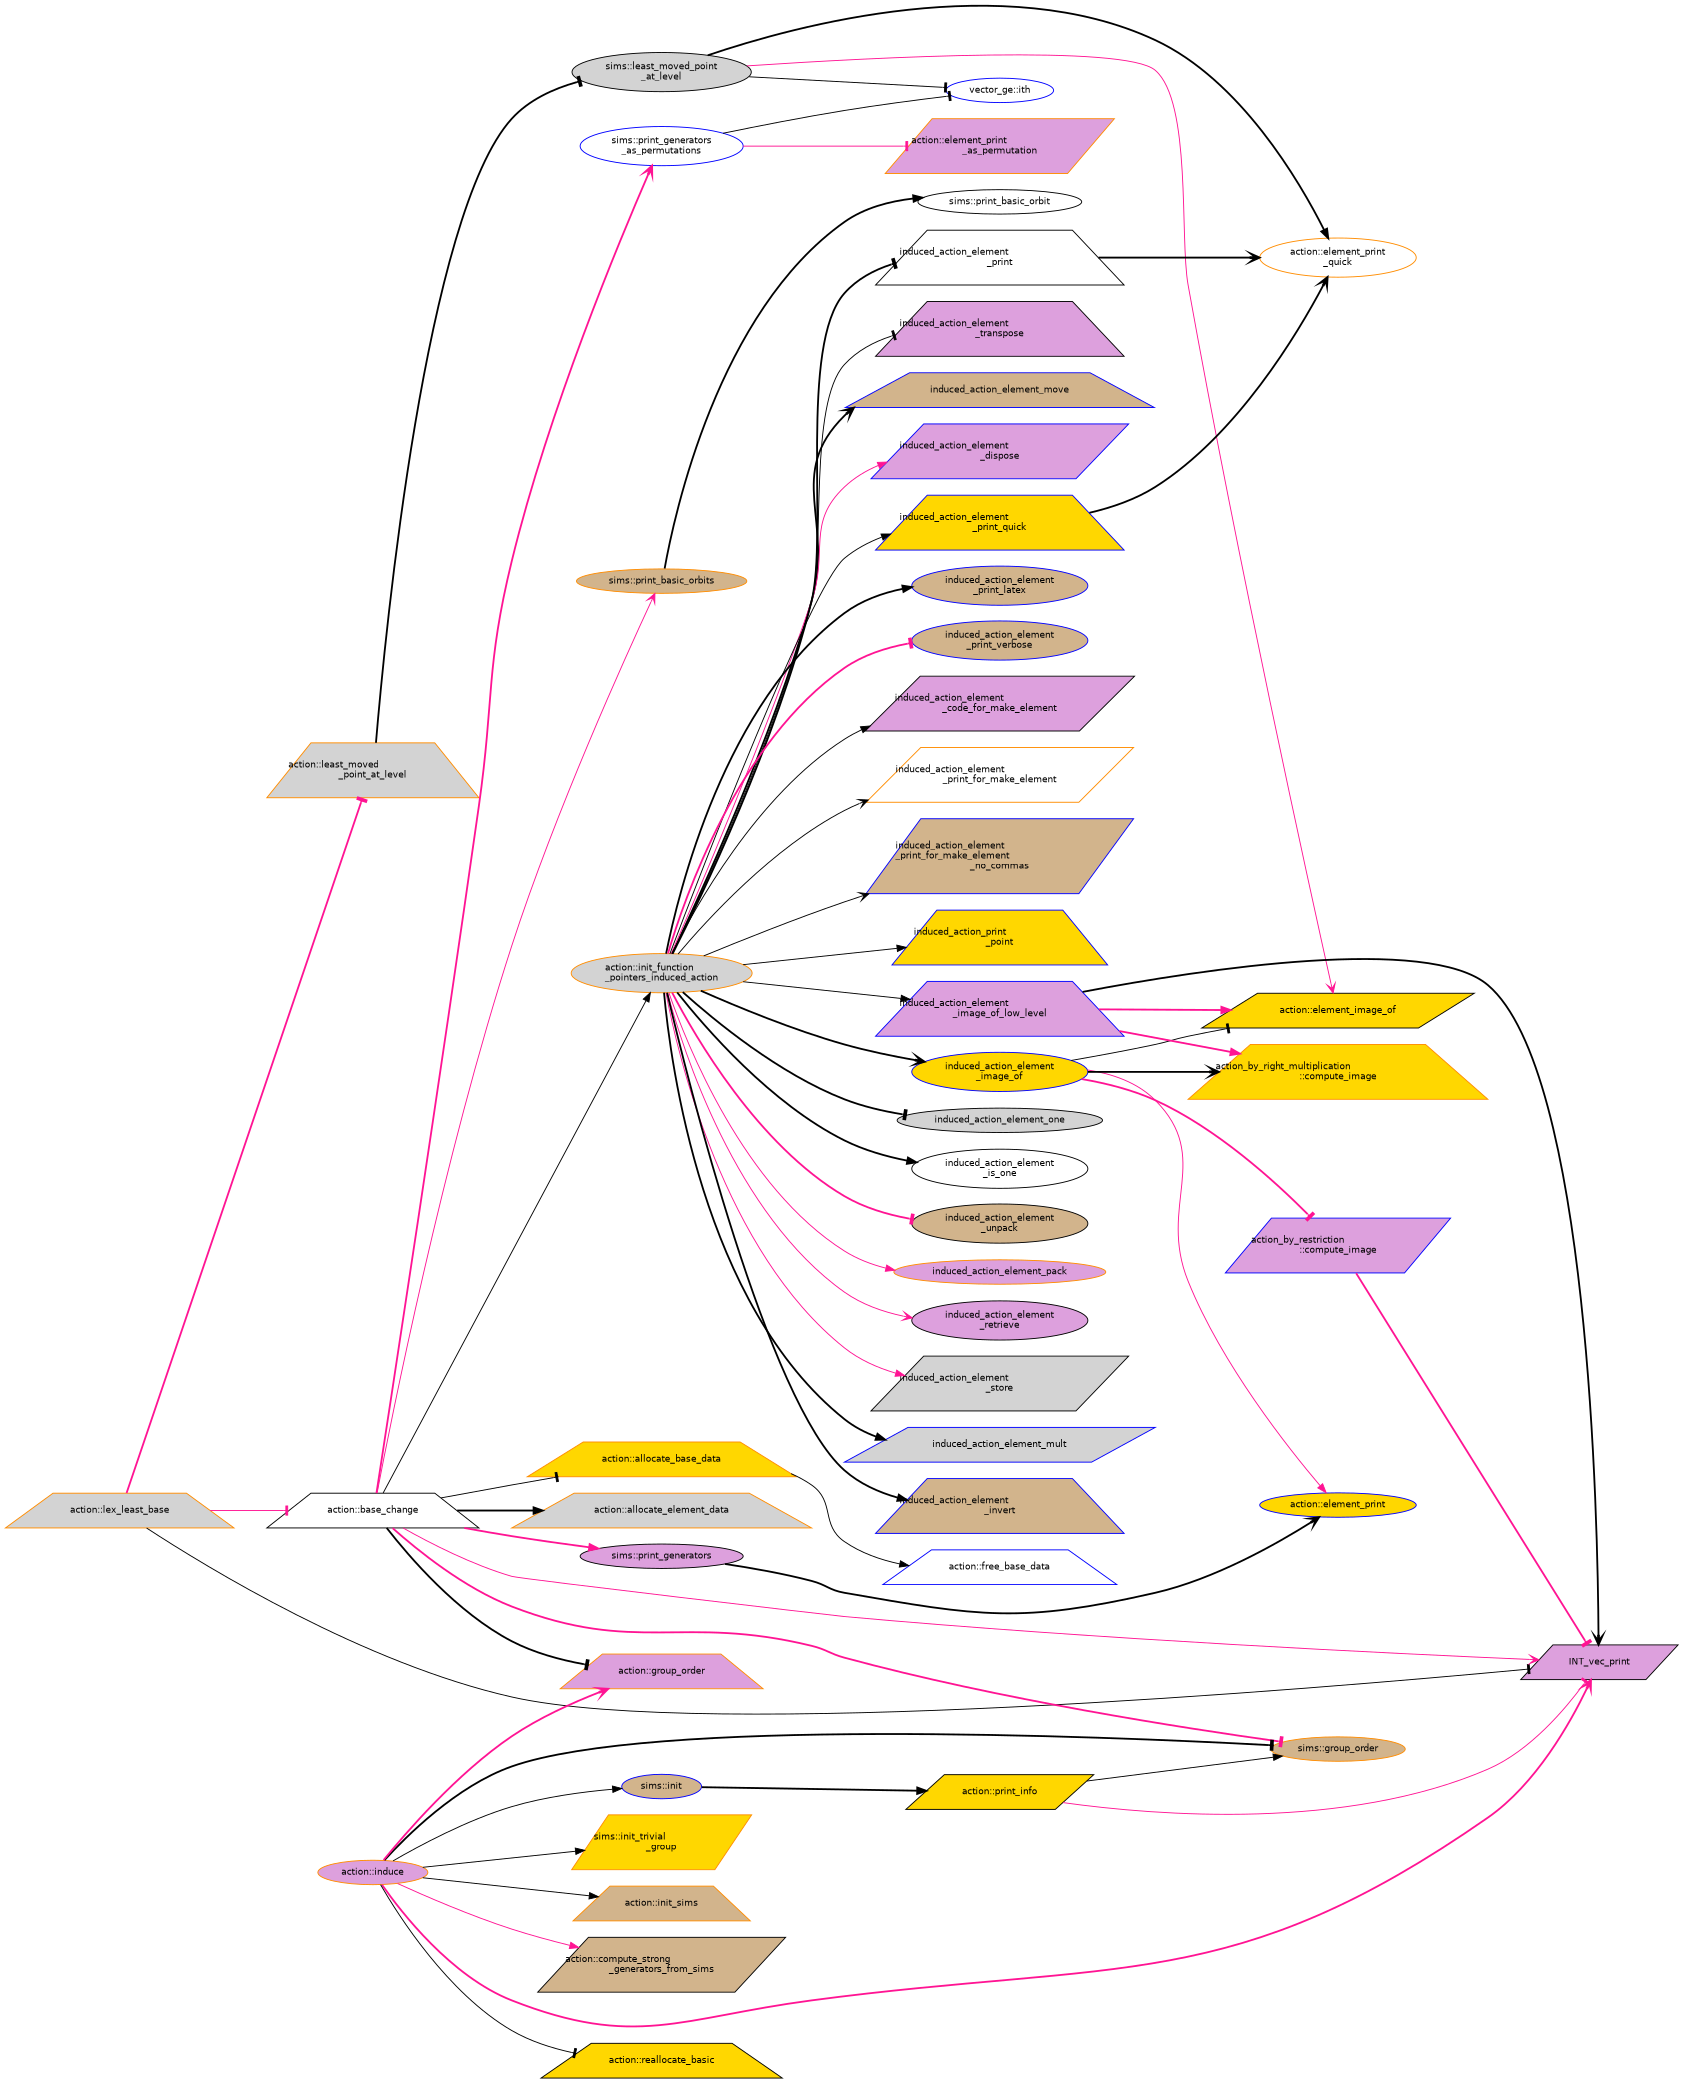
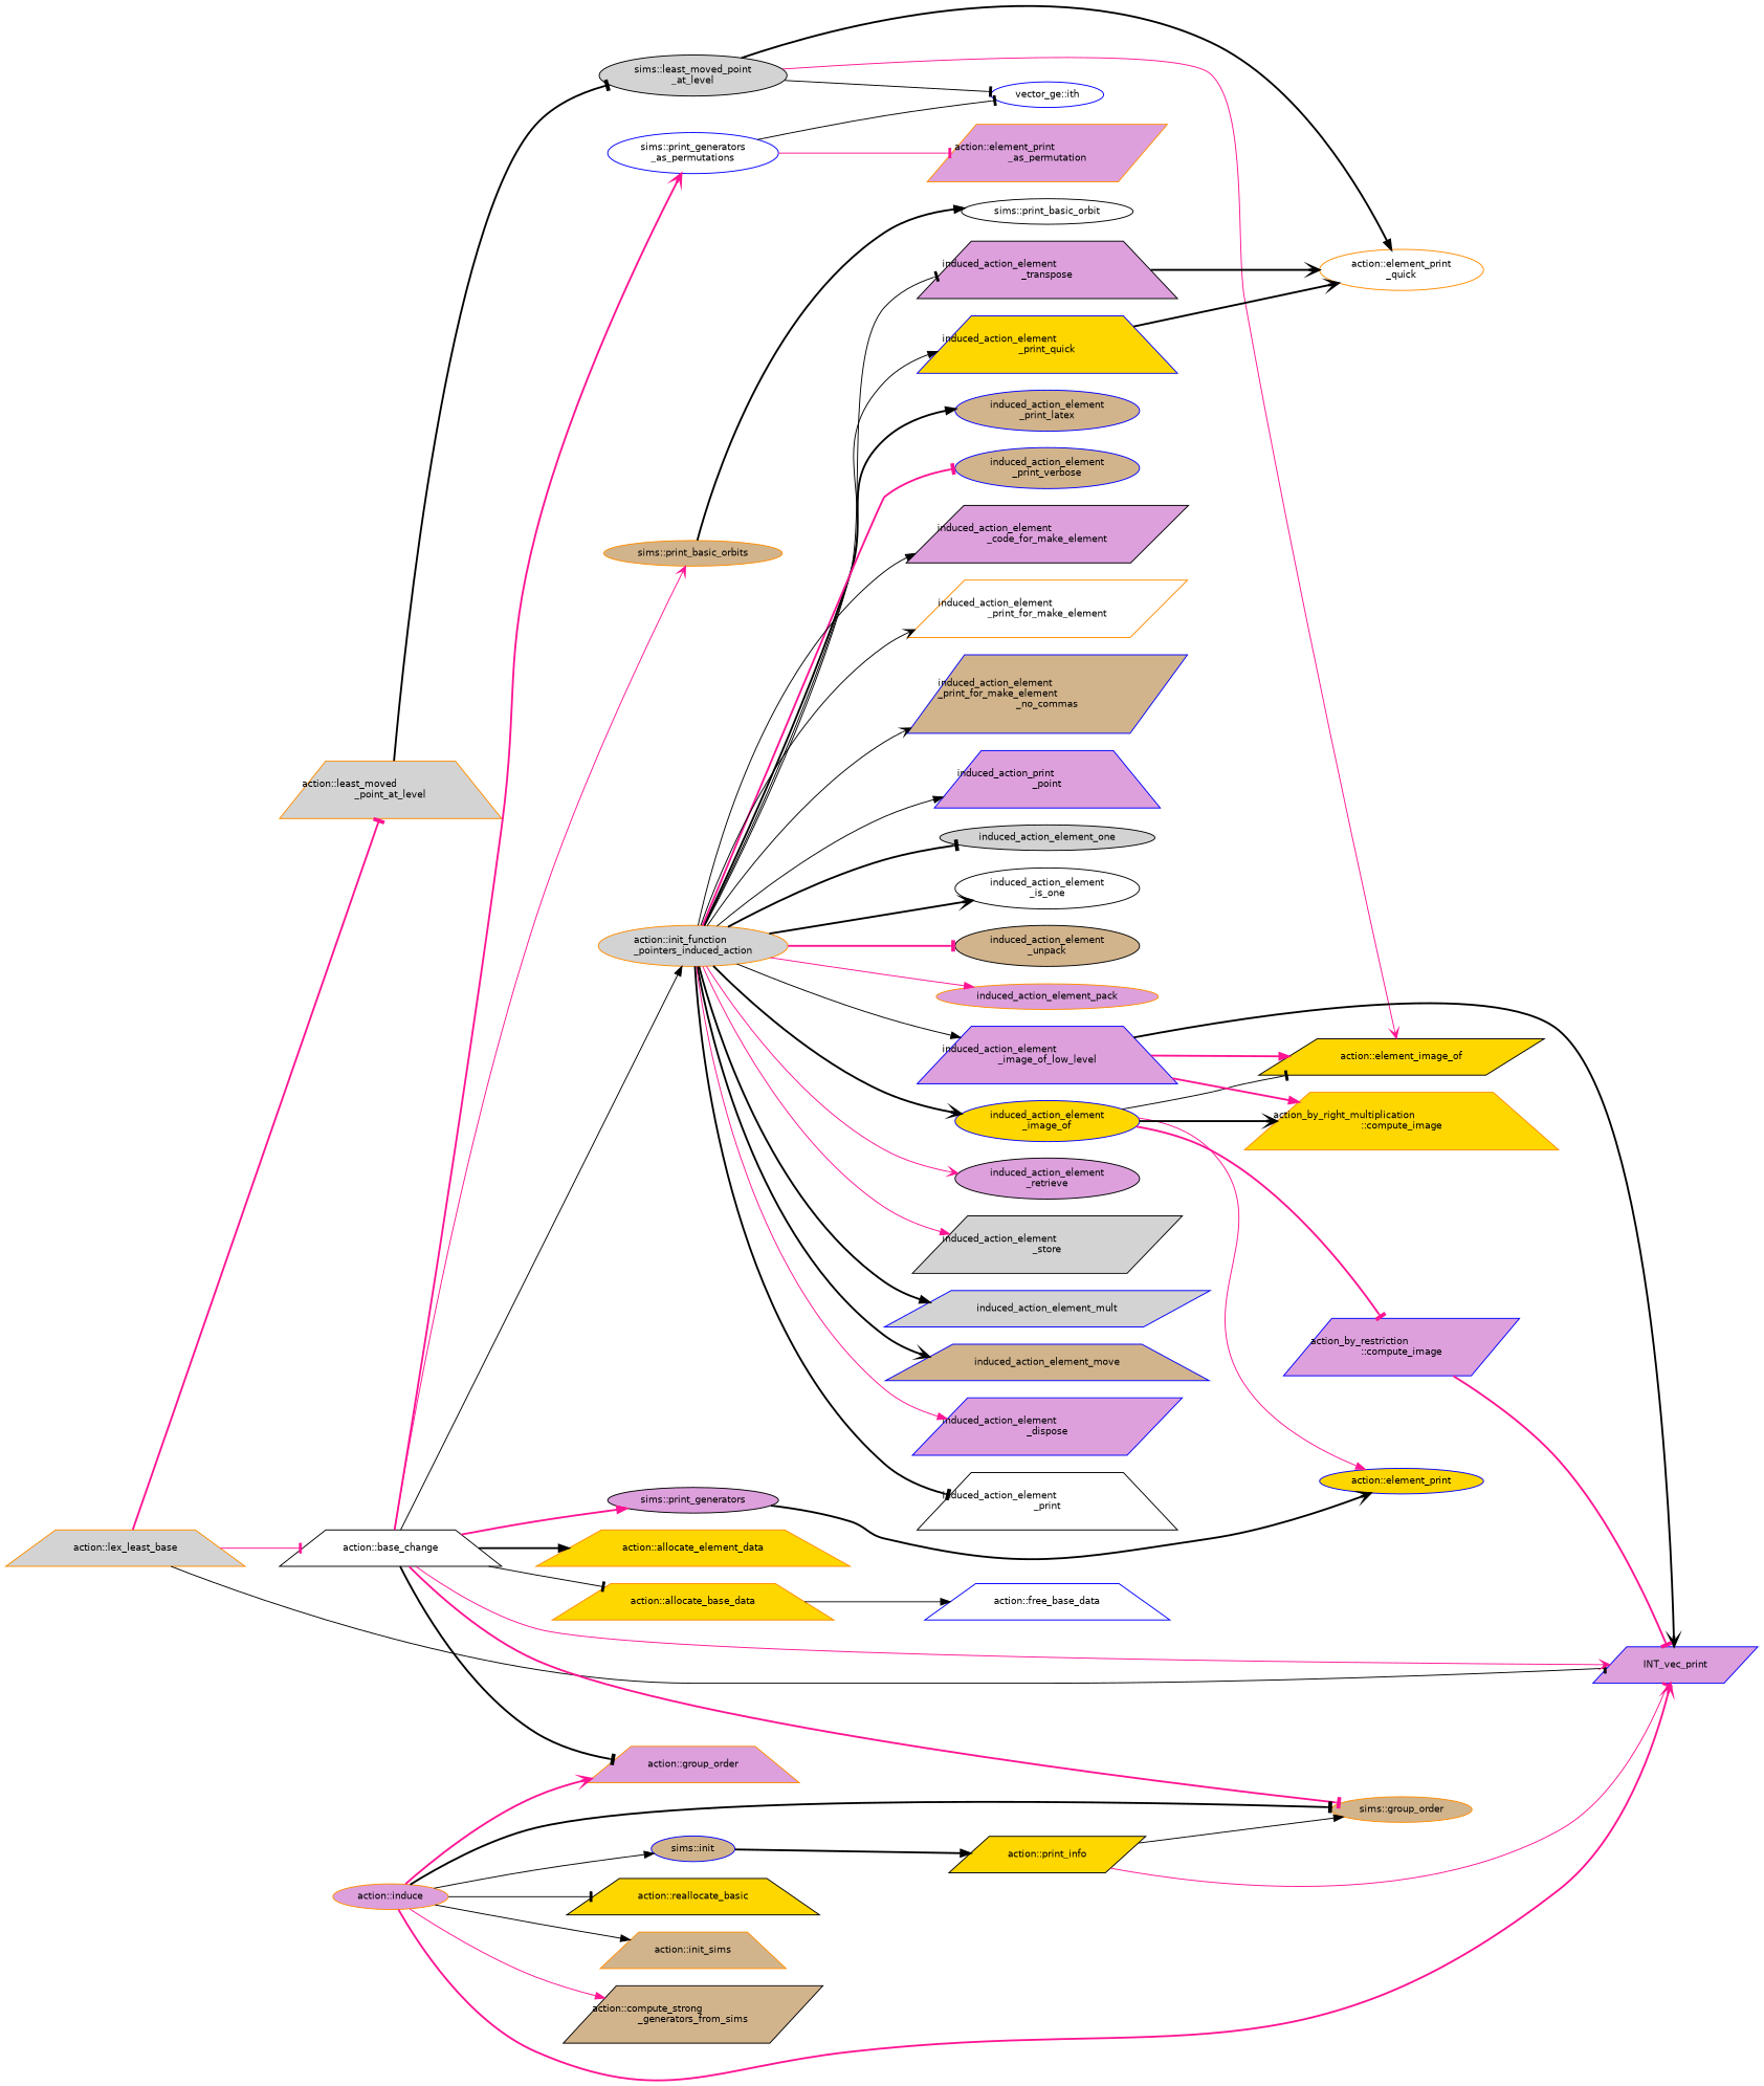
  digraph {
    rankdir=LR
    node [color=blue fillcolor=plum fontname=Helvetica fontsize=10 shape=ellipse style=filled]
    edge [arrowhead=normal color=black fontname=Helvetica fontsize=10 labelfontname=Helvetica labelfontsize=10 style=bold]
    n1 [color=darkorange fillcolor=lightgrey fontcolor=black height=0.2 label="action::lex_least_base" shape=trapezium width=0.4]
-   n2 [color=black height=0.2 label=INT_vec_print shape=parallelogram width=0.4]
+   n2 [height=0.2 label=INT_vec_print shape=parallelogram width=0.4]
    n3 [color=darkorange fillcolor=lightgrey height=0.2 label="action::least_moved\l_point_at_level" shape=trapezium width=0.4]
    n4 [color=black fillcolor=white height=0.2 label="action::base_change" shape=trapezium width=0.4]
    n5 [color=black fillcolor=lightgrey height=0.2 label="sims::least_moved_point\l_at_level" width=0.4]
    n6 [color=darkorange fillcolor=lightgrey height=0.2 label="action::init_function\l_pointers_induced_action" width=0.4]
    n7 [color=darkorange fillcolor=gold height=0.2 label="action::allocate_base_data" shape=trapezium width=0.4]
-   n8 [color=darkorange fillcolor=lightgrey height=0.2 label="action::allocate_element_data" shape=trapezium width=0.4]
+   n8 [color=darkorange fillcolor=gold height=0.2 label="action::allocate_element_data" shape=trapezium width=0.4]
    n9 [color=darkorange fillcolor=tan height=0.2 label="sims::group_order" width=0.4]
    n10 [color=darkorange height=0.2 label="action::group_order" shape=trapezium width=0.4]
    n11 [color=black height=0.2 label="sims::print_generators" width=0.4]
    n12 [fillcolor=white height=0.2 label="sims::print_generators\l_as_permutations" width=0.4]
    n13 [color=darkorange fillcolor=tan height=0.2 label="sims::print_basic_orbits" width=0.4]
    n14 [color=darkorange fillcolor=white height=0.2 label="action::element_print\l_quick" width=0.4]
    n15 [fillcolor=white height=0.2 label="vector_ge::ith" width=0.4]
    n16 [color=black fillcolor=gold height=0.2 label="action::element_image_of" shape=parallelogram width=0.4]
    n17 [fillcolor=gold height=0.2 label="induced_action_element\l_image_of" width=0.4]
    n18 [height=0.2 label="induced_action_element\l_image_of_low_level" shape=trapezium width=0.4]
    n19 [color=black fillcolor=lightgrey height=0.2 label=induced_action_element_one width=0.4]
    n20 [color=black fillcolor=white height=0.2 label="induced_action_element\l_is_one" width=0.4]
    n21 [color=black fillcolor=tan height=0.2 label="induced_action_element\l_unpack" width=0.4]
    n22 [color=darkorange height=0.2 label=induced_action_element_pack width=0.4]
    n23 [color=black height=0.2 label="induced_action_element\l_retrieve" width=0.4]
    n24 [color=black fillcolor=lightgrey height=0.2 label="induced_action_element\l_store" shape=parallelogram width=0.4]
    n25 [fillcolor=lightgrey height=0.2 label=induced_action_element_mult shape=parallelogram width=0.4]
-   n26 [fillcolor=tan height=0.2 label="induced_action_element\l_invert" shape=trapezium width=0.4]
    n27 [color=black height=0.2 label="induced_action_element\l_transpose" shape=trapezium width=0.4]
    n28 [fillcolor=tan height=0.2 label=induced_action_element_move shape=trapezium width=0.4]
    n29 [height=0.2 label="induced_action_element\l_dispose" shape=parallelogram width=0.4]
    n30 [color=black fillcolor=white height=0.2 label="induced_action_element\l_print" shape=trapezium width=0.4]
    n31 [fillcolor=gold height=0.2 label="induced_action_element\l_print_quick" shape=trapezium width=0.4]
    n32 [fillcolor=tan height=0.2 label="induced_action_element\l_print_latex" width=0.4]
    n33 [fillcolor=tan height=0.2 label="induced_action_element\l_print_verbose" width=0.4]
    n34 [color=black height=0.2 label="induced_action_element\l_code_for_make_element" shape=parallelogram width=0.4]
    n35 [color=darkorange fillcolor=white height=0.2 label="induced_action_element\l_print_for_make_element" shape=parallelogram width=0.4]
    n36 [fillcolor=tan height=0.2 label="induced_action_element\l_print_for_make_element\l_no_commas" shape=parallelogram width=0.4]
-   n37 [fillcolor=gold height=0.2 label="induced_action_print\l_point" shape=trapezium width=0.4]
+   n37 [height=0.2 label="induced_action_print\l_point" shape=trapezium width=0.4]
    n38 [fillcolor=white height=0.2 label="action::free_base_data" shape=trapezium width=0.4]
    n39 [color=darkorange height=0.2 label="action::induce" width=0.4]
    n40 [color=black fillcolor=gold height=0.2 label="action::reallocate_basic" shape=trapezium width=0.4]
    n41 [fillcolor=tan height=0.2 label="sims::init" width=0.4]
-   n42 [color=darkorange fillcolor=gold height=0.2 label="sims::init_trivial\l_group" shape=parallelogram width=0.4]
    n43 [color=darkorange fillcolor=tan height=0.2 label="action::init_sims" shape=trapezium width=0.4]
    n44 [color=black fillcolor=tan height=0.2 label="action::compute_strong\l_generators_from_sims" shape=parallelogram width=0.4]
    n45 [fillcolor=gold height=0.2 label="action::element_print" width=0.4]
    n46 [color=darkorange height=0.2 label="action::element_print\l_as_permutation" shape=parallelogram width=0.4]
    n47 [color=black fillcolor=white height=0.2 label="sims::print_basic_orbit" width=0.4]
    n48 [color=darkorange fillcolor=gold height=0.2 label="action_by_right_multiplication\l::compute_image" shape=trapezium width=0.4]
    n49 [height=0.2 label="action_by_restriction\l::compute_image" shape=parallelogram width=0.4]
    n50 [color=black fillcolor=gold height=0.2 label="action::print_info" shape=parallelogram width=0.4]
    n1 -> n2 [arrowhead=tee style=solid]
    n1 -> n3 [arrowhead=tee color=deeppink]
    n1 -> n4 [arrowhead=tee color=deeppink style=solid]
    n3 -> n5 [arrowhead=tee]
    n4 -> n2 [arrowhead=vee color=deeppink style=solid]
    n4 -> n6 [style=solid]
    n4 -> n7 [arrowhead=tee style=solid]
    n4 -> n8
    n4 -> n9 [arrowhead=tee color=deeppink]
    n4 -> n10 [arrowhead=tee]
    n4 -> n11 [color=deeppink]
    n4 -> n12 [arrowhead=vee color=deeppink]
    n4 -> n13 [arrowhead=vee color=deeppink style=solid]
    n5 -> n14
    n5 -> n15 [arrowhead=tee style=solid]
    n5 -> n16 [arrowhead=vee color=deeppink style=solid]
    n6 -> n17 [arrowhead=vee]
    n6 -> n18 [style=solid]
    n6 -> n19 [arrowhead=tee]
-   n6 -> n20
+   n6 -> n20 [arrowhead=vee]
    n6 -> n21 [arrowhead=tee color=deeppink]
    n6 -> n22 [color=deeppink style=solid]
    n6 -> n23 [arrowhead=vee color=deeppink style=solid]
    n6 -> n24 [color=deeppink style=solid]
    n6 -> n25
-   n6 -> n26
    n6 -> n27 [arrowhead=tee style=solid]
    n6 -> n28 [arrowhead=vee]
    n6 -> n29 [color=deeppink style=solid]
    n6 -> n30 [arrowhead=tee]
    n6 -> n31 [style=solid]
    n6 -> n32
    n6 -> n33 [arrowhead=tee color=deeppink]
    n6 -> n34 [style=solid]
    n6 -> n35 [arrowhead=vee style=solid]
    n6 -> n36 [arrowhead=vee style=solid]
    n6 -> n37 [style=solid]
    n7 -> n38 [style=solid]
    n11 -> n45 [arrowhead=vee]
    n12 -> n15 [arrowhead=tee style=solid]
    n12 -> n46 [arrowhead=tee color=deeppink style=solid]
    n13 -> n47
    n17 -> n16 [arrowhead=tee style=solid]
    n17 -> n45 [color=deeppink style=solid]
    n17 -> n48 [arrowhead=vee]
    n17 -> n49 [arrowhead=tee color=deeppink]
    n18 -> n2 [arrowhead=vee]
    n18 -> n16 [color=deeppink]
    n18 -> n48 [color=deeppink]
-   n30 -> n14 [arrowhead=vee]
+   n27 -> n14 [arrowhead=vee]
    n31 -> n14 [arrowhead=vee]
    n39 -> n2 [arrowhead=vee color=deeppink]
    n39 -> n9 [arrowhead=tee]
    n39 -> n10 [arrowhead=vee color=deeppink]
    n39 -> n40 [arrowhead=tee style=solid]
    n39 -> n41 [style=solid]
-   n39 -> n42 [style=solid]
    n39 -> n43 [style=solid]
    n39 -> n44 [color=deeppink style=solid]
    n41 -> n50
    n49 -> n2 [arrowhead=tee color=deeppink]
    n50 -> n2 [arrowhead=tee color=deeppink style=solid]
    n50 -> n9 [style=solid]
  }
